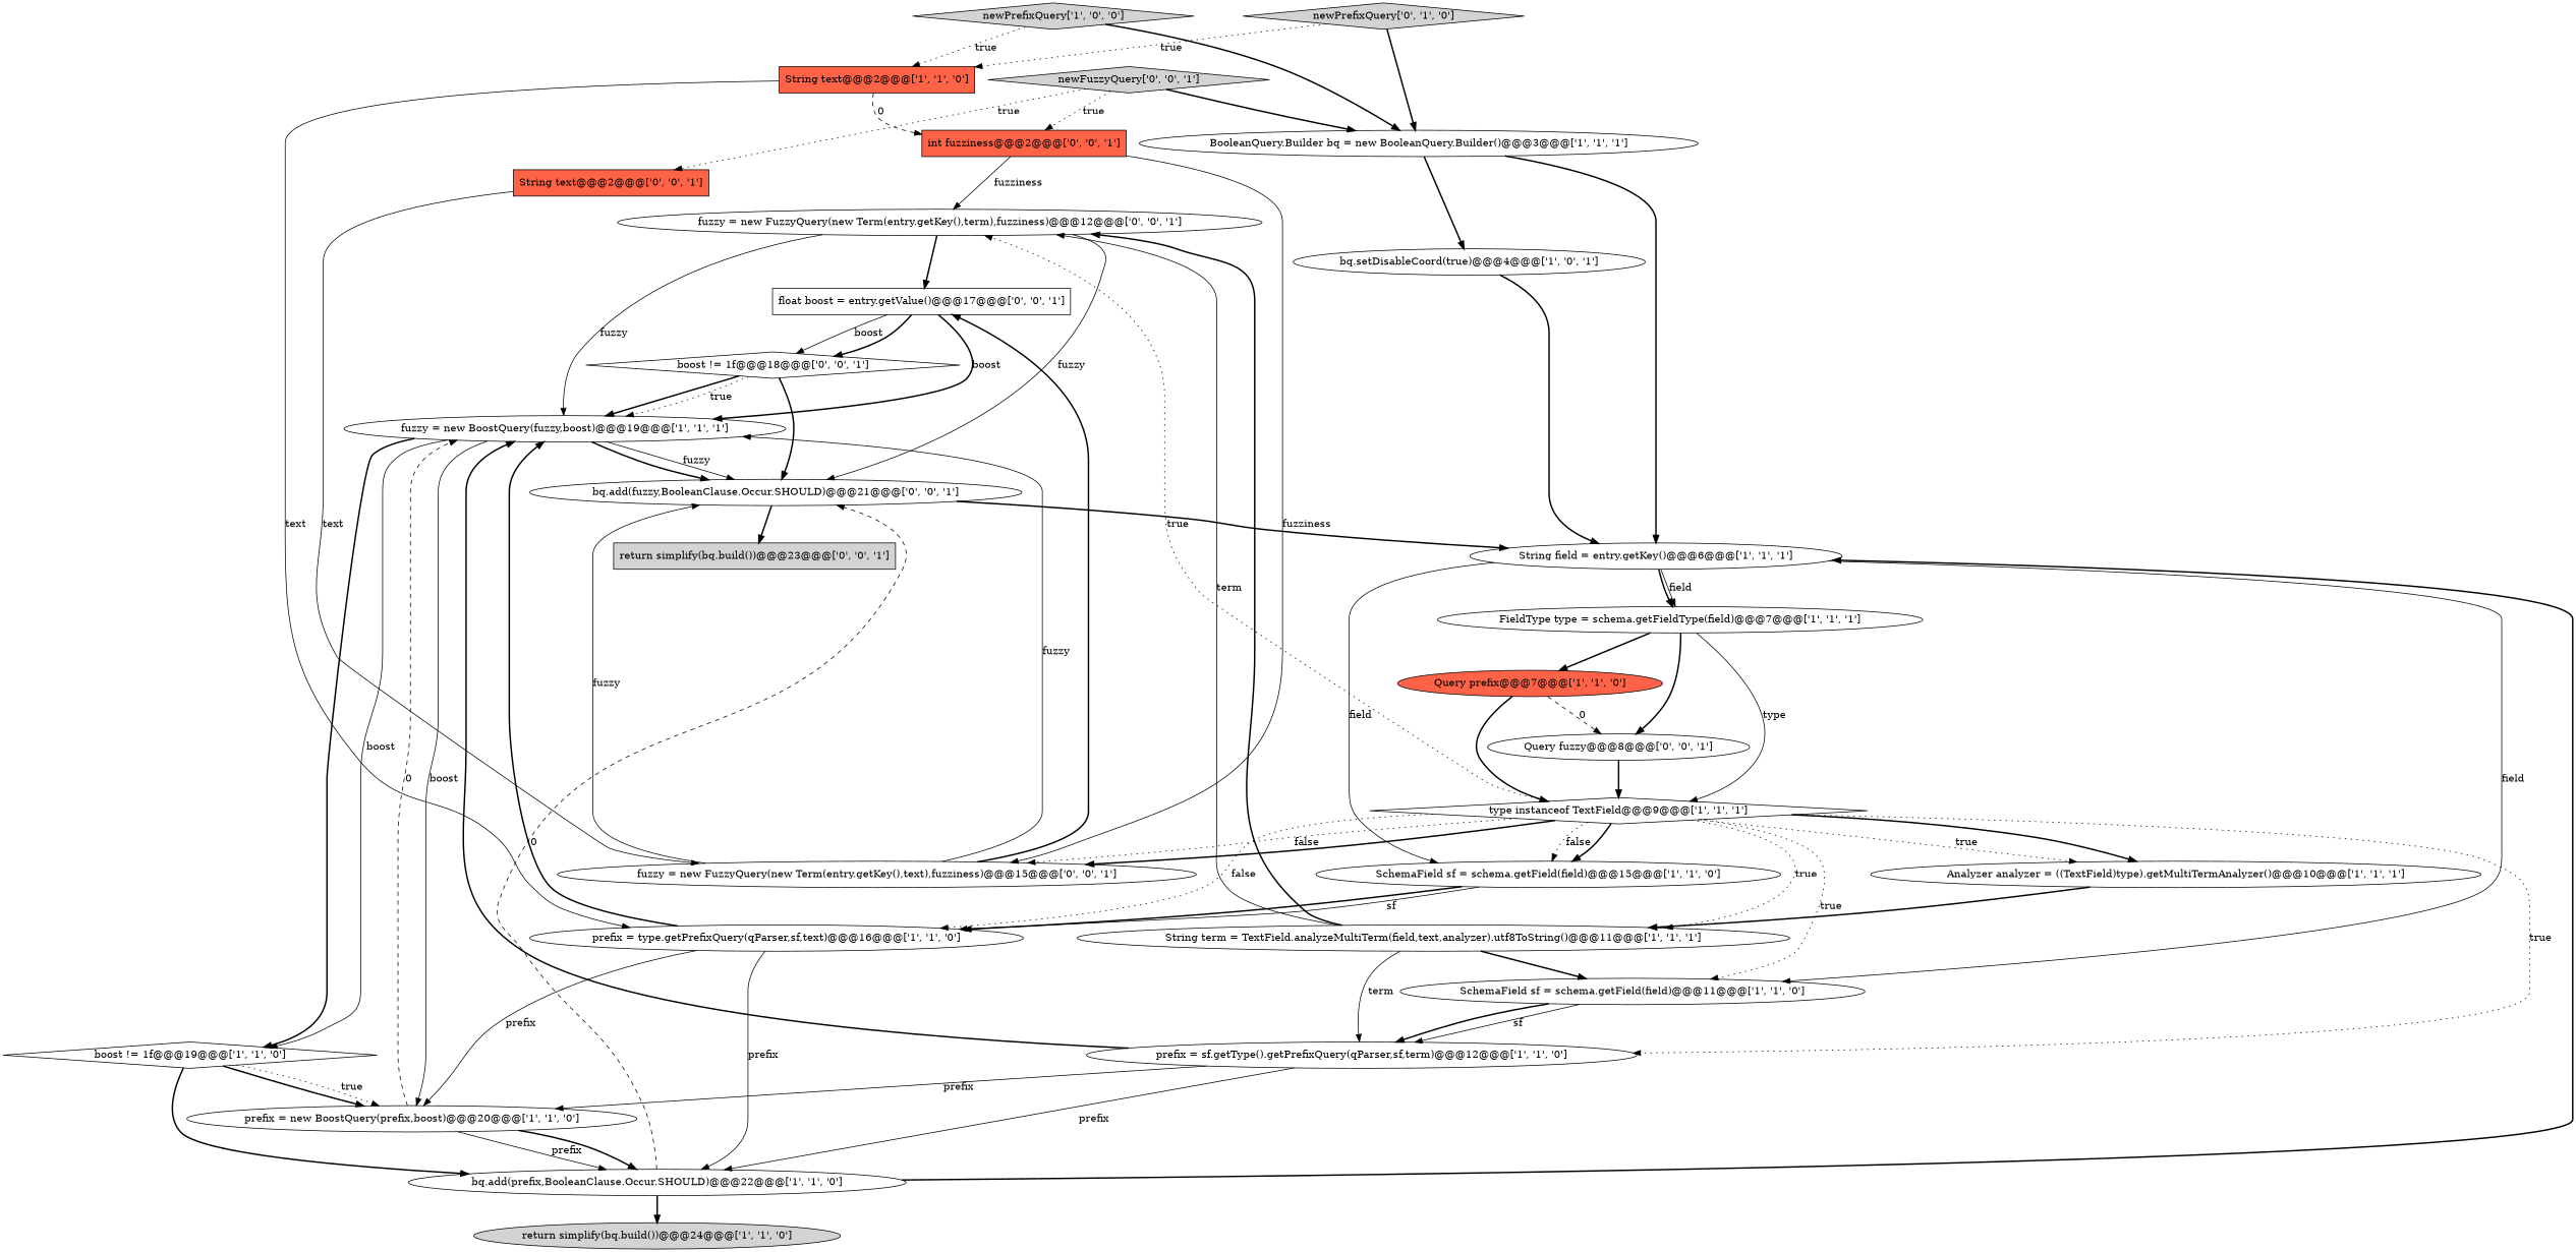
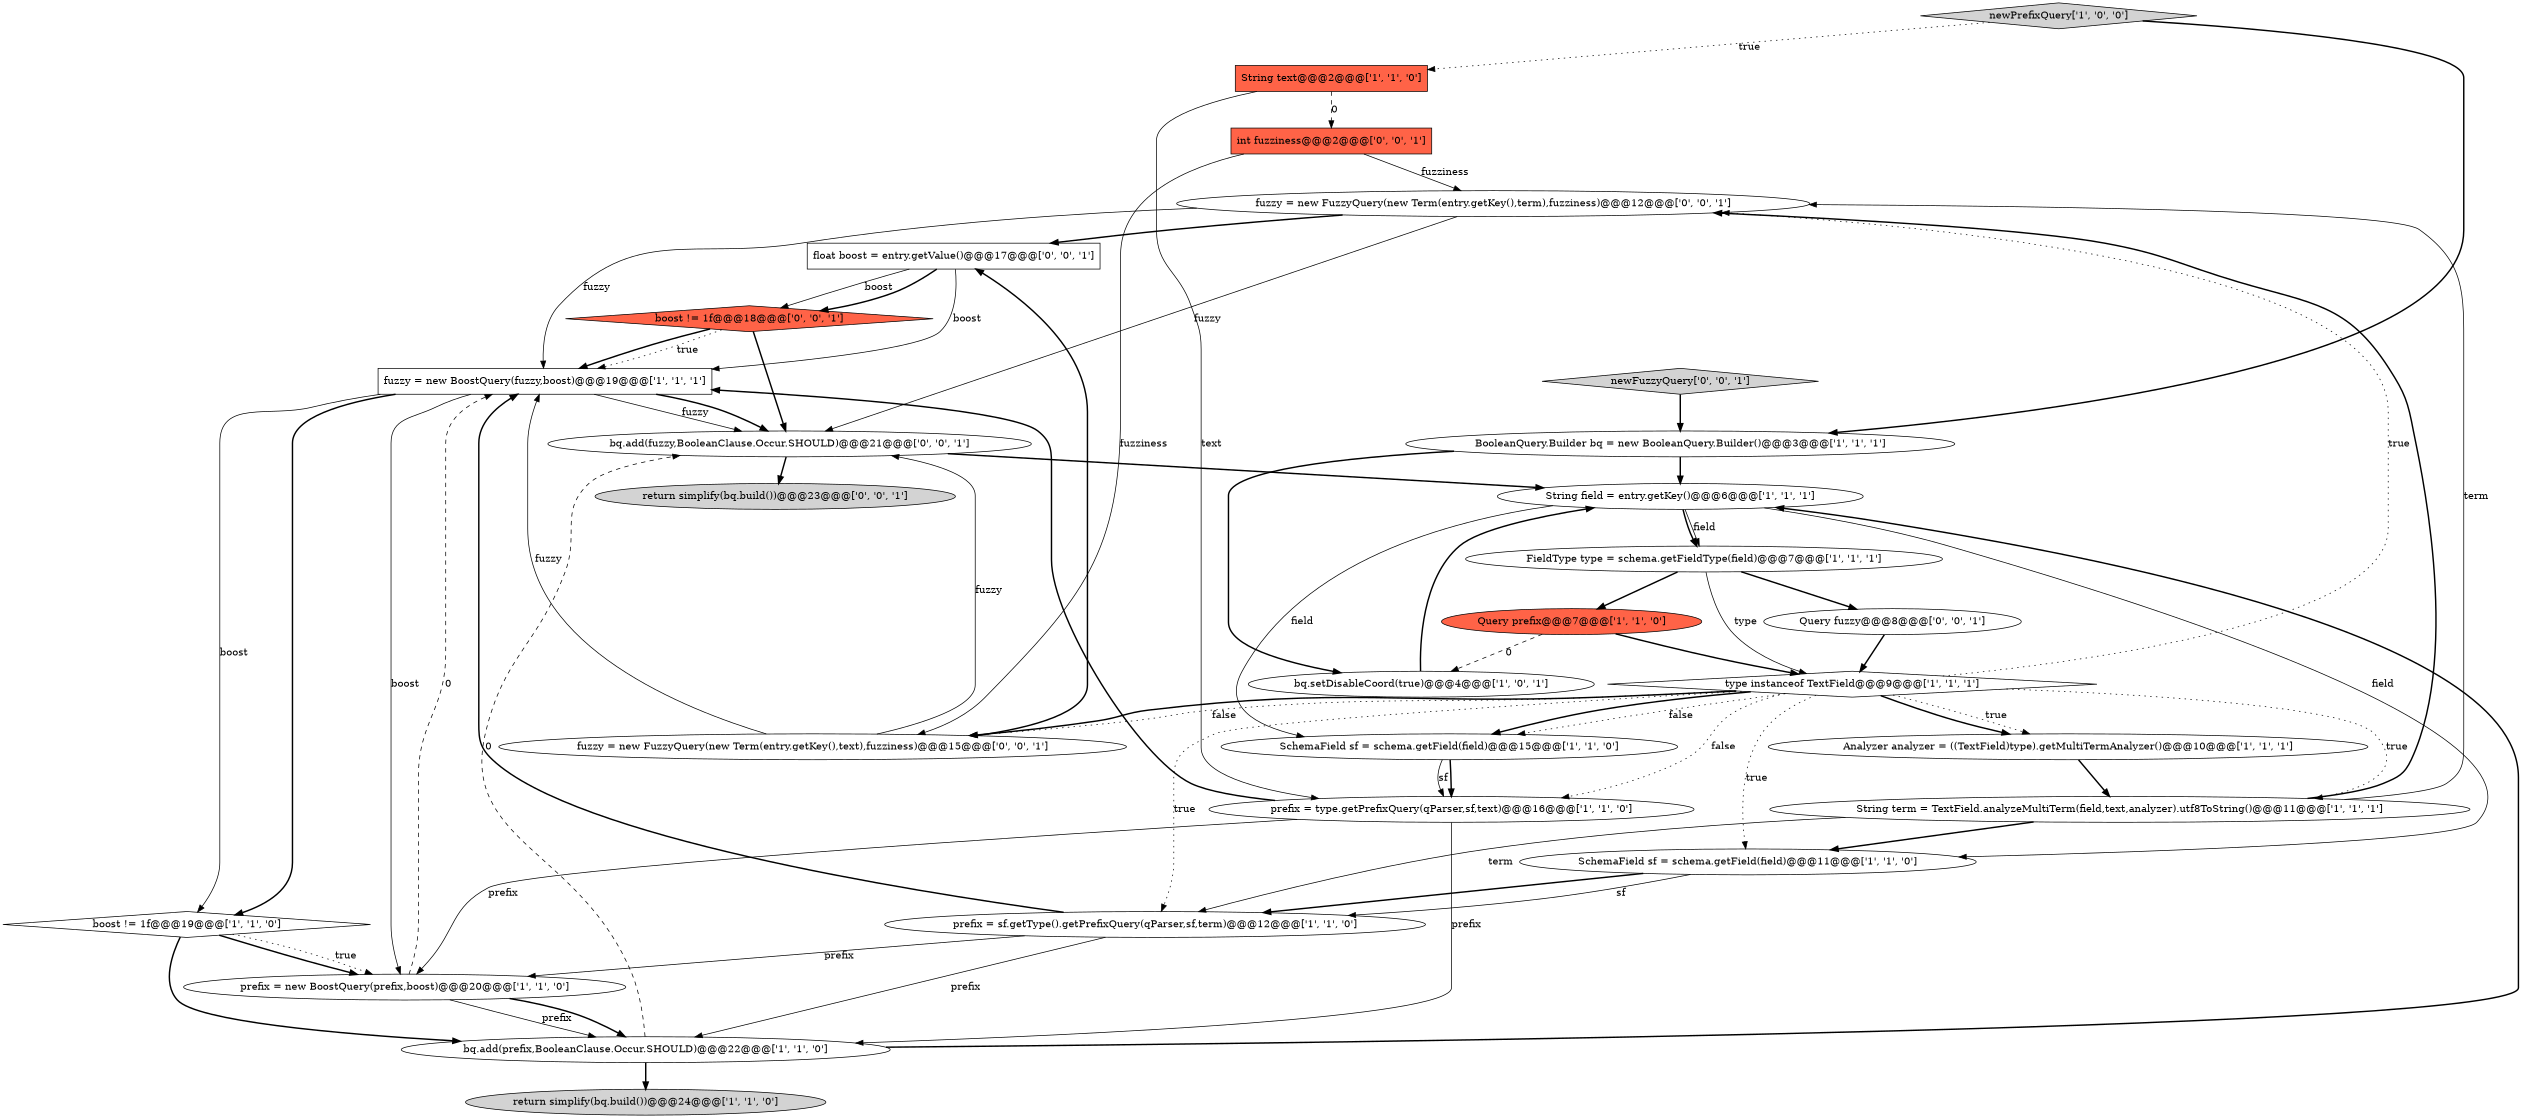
  digraph {
    node [fillcolor=white shape=ellipse style=filled]
    edge [style=bold]
    n1 [label="fuzzy = new FuzzyQuery(new Term(entry.getKey(),term),fuzziness)@@@12@@@['0', '0', '1']"]
    n2 [label="float boost = entry.getValue()@@@17@@@['0', '0', '1']" shape=box]
-   n3 [label="fuzzy = new BoostQuery(fuzzy,boost)@@@19@@@['1', '1', '1']"]
+   n3 [label="fuzzy = new BoostQuery(fuzzy,boost)@@@19@@@['1', '1', '1']" shape=box]
    n4 [label="bq.add(fuzzy,BooleanClause.Occur.SHOULD)@@@21@@@['0', '0', '1']"]
-   n5 [label="boost != 1f@@@18@@@['0', '0', '1']" shape=diamond]
+   n5 [fillcolor=tomato label="boost != 1f@@@18@@@['0', '0', '1']" shape=diamond]
    n6 [label="prefix = new BoostQuery(prefix,boost)@@@20@@@['1', '1', '0']"]
    n7 [label="boost != 1f@@@19@@@['1', '1', '0']" shape=diamond]
    n8 [label="String field = entry.getKey()@@@6@@@['1', '1', '1']"]
-   n9 [fillcolor=lightgray label="return simplify(bq.build())@@@23@@@['0', '0', '1']" shape=box]
+   n9 [fillcolor=lightgray label="return simplify(bq.build())@@@23@@@['0', '0', '1']"]
    n10 [label="bq.add(prefix,BooleanClause.Occur.SHOULD)@@@22@@@['1', '1', '0']"]
    n11 [fillcolor=lightgray label="return simplify(bq.build())@@@24@@@['1', '1', '0']"]
    n12 [label="String term = TextField.analyzeMultiTerm(field,text,analyzer).utf8ToString()@@@11@@@['1', '1', '1']"]
    n13 [label="SchemaField sf = schema.getField(field)@@@11@@@['1', '1', '0']"]
    n14 [label="prefix = sf.getType().getPrefixQuery(qParser,sf,term)@@@12@@@['1', '1', '0']"]
    n15 [label="fuzzy = new FuzzyQuery(new Term(entry.getKey(),text),fuzziness)@@@15@@@['0', '0', '1']"]
    n16 [fillcolor=tomato label="Query prefix@@@7@@@['1', '1', '0']"]
    n17 [label="Query fuzzy@@@8@@@['0', '0', '1']"]
    n18 [label="type instanceof TextField@@@9@@@['1', '1', '1']" shape=diamond]
    n19 [label="Analyzer analyzer = ((TextField)type).getMultiTermAnalyzer()@@@10@@@['1', '1', '1']"]
    n20 [label="SchemaField sf = schema.getField(field)@@@15@@@['1', '1', '0']"]
    n21 [label="prefix = type.getPrefixQuery(qParser,sf,text)@@@16@@@['1', '1', '0']"]
-   n22 [fillcolor=lightgray label="newPrefixQuery['0', '1', '0']" shape=diamond]
    n23 [fillcolor=tomato label="String text@@@2@@@['1', '1', '0']" shape=box]
    n24 [label="BooleanQuery.Builder bq = new BooleanQuery.Builder()@@@3@@@['1', '1', '1']"]
    n25 [fillcolor=tomato label="int fuzziness@@@2@@@['0', '0', '1']" shape=box]
    n26 [label="bq.setDisableCoord(true)@@@4@@@['1', '0', '1']"]
    n27 [label="FieldType type = schema.getFieldType(field)@@@7@@@['1', '1', '1']"]
    n28 [fillcolor=lightgray label="newFuzzyQuery['0', '0', '1']" shape=diamond]
-   n29 [fillcolor=tomato label="String text@@@2@@@['0', '0', '1']" shape=box]
    n30 [fillcolor=lightgray label="newPrefixQuery['1', '0', '0']" shape=diamond]
    n1 -> n2
    n1 -> n3 [label=fuzzy style=solid]
    n1 -> n4 [label=fuzzy style=solid]
-   n2 -> n3 [label=boost]
+   n2 -> n3 [label=boost style=solid]
    n2 -> n5 [label=boost style=solid]
    n2 -> n5
    n3 -> n4 [label=fuzzy style=solid]
    n3 -> n4
    n3 -> n6 [label=boost style=solid]
    n3 -> n7
    n3 -> n7 [label=boost style=solid]
    n4 -> n8
    n4 -> n9
    n5 -> n3
    n5 -> n3 [label=true style=dotted]
    n5 -> n4
    n6 -> n3 [label=0 style=dashed]
    n6 -> n10 [label=prefix style=solid]
    n6 -> n10
    n7 -> n6
    n7 -> n6 [label=true style=dotted]
    n7 -> n10
    n8 -> n13 [label=field style=solid]
    n8 -> n20 [label=field style=solid]
    n8 -> n27 [label=field style=solid]
    n8 -> n27
    n10 -> n4 [label=0 style=dashed]
    n10 -> n8
    n10 -> n11
    n12 -> n1 [label=term style=solid]
    n12 -> n1
    n12 -> n13
    n12 -> n14 [label=term style=solid]
    n13 -> n14 [label=sf style=solid]
    n13 -> n14
    n14 -> n3
    n14 -> n6 [label=prefix style=solid]
    n14 -> n10 [label=prefix style=solid]
    n15 -> n2
    n15 -> n3 [label=fuzzy style=solid]
    n15 -> n4 [label=fuzzy style=solid]
-   n16 -> n17 [label=0 style=dashed]
+   n16 -> n26 [label=0 style=dashed]
    n16 -> n18
    n17 -> n18
    n18 -> n1 [label=true style=dotted]
    n18 -> n12 [label=true style=dotted]
    n18 -> n13 [label=true style=dotted]
    n18 -> n14 [label=true style=dotted]
    n18 -> n15
    n18 -> n15 [label=false style=dotted]
    n18 -> n19
    n18 -> n19 [label=true style=dotted]
    n18 -> n20 [label=false style=dotted]
    n18 -> n20
    n18 -> n21 [label=false style=dotted]
    n19 -> n12
    n20 -> n21
    n20 -> n21 [label=sf style=solid]
    n21 -> n3
    n21 -> n6 [label=prefix style=solid]
    n21 -> n10 [label=prefix style=solid]
-   n22 -> n23 [label=true style=dotted]
-   n22 -> n24
    n23 -> n21 [label=text style=solid]
    n23 -> n25 [label=0 style=dashed]
    n24 -> n8
    n24 -> n26
    n25 -> n1 [label=fuzziness style=solid]
    n25 -> n15 [label=fuzziness style=solid]
    n26 -> n8
    n27 -> n16
    n27 -> n17
    n27 -> n18 [label=type style=solid]
    n28 -> n24
-   n28 -> n25 [label=true style=dotted]
-   n28 -> n29 [label=true style=dotted]
-   n29 -> n15 [label=text style=solid]
    n30 -> n23 [label=true style=dotted]
    n30 -> n24
  }
